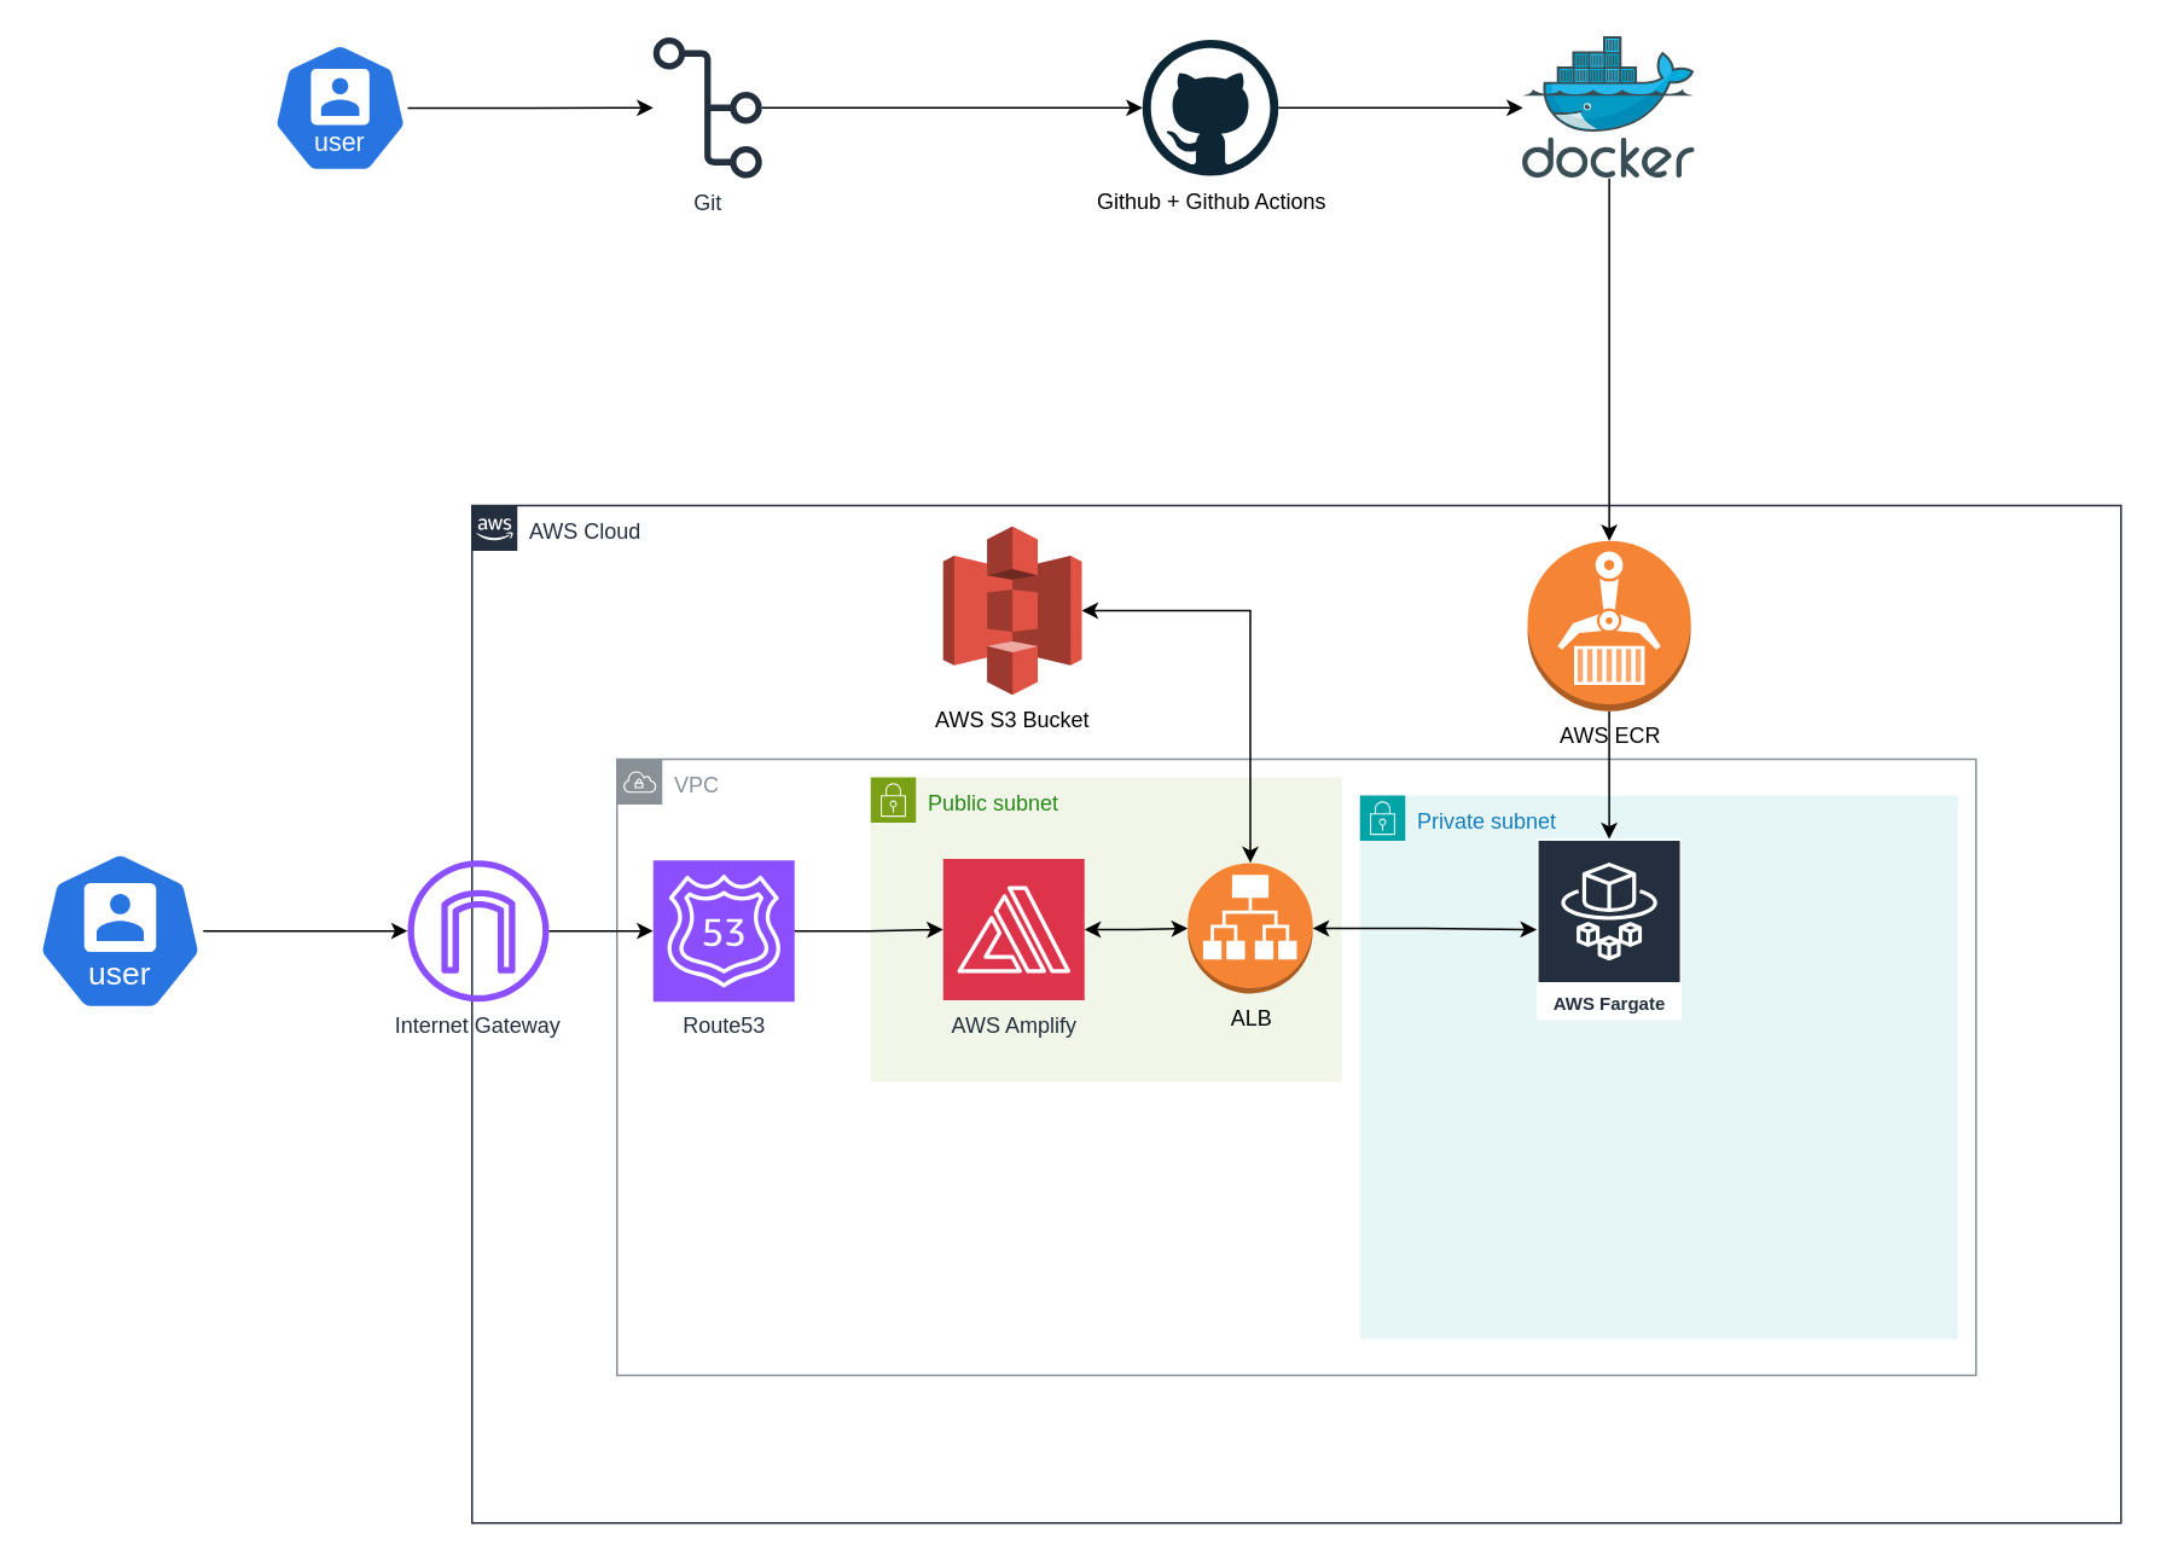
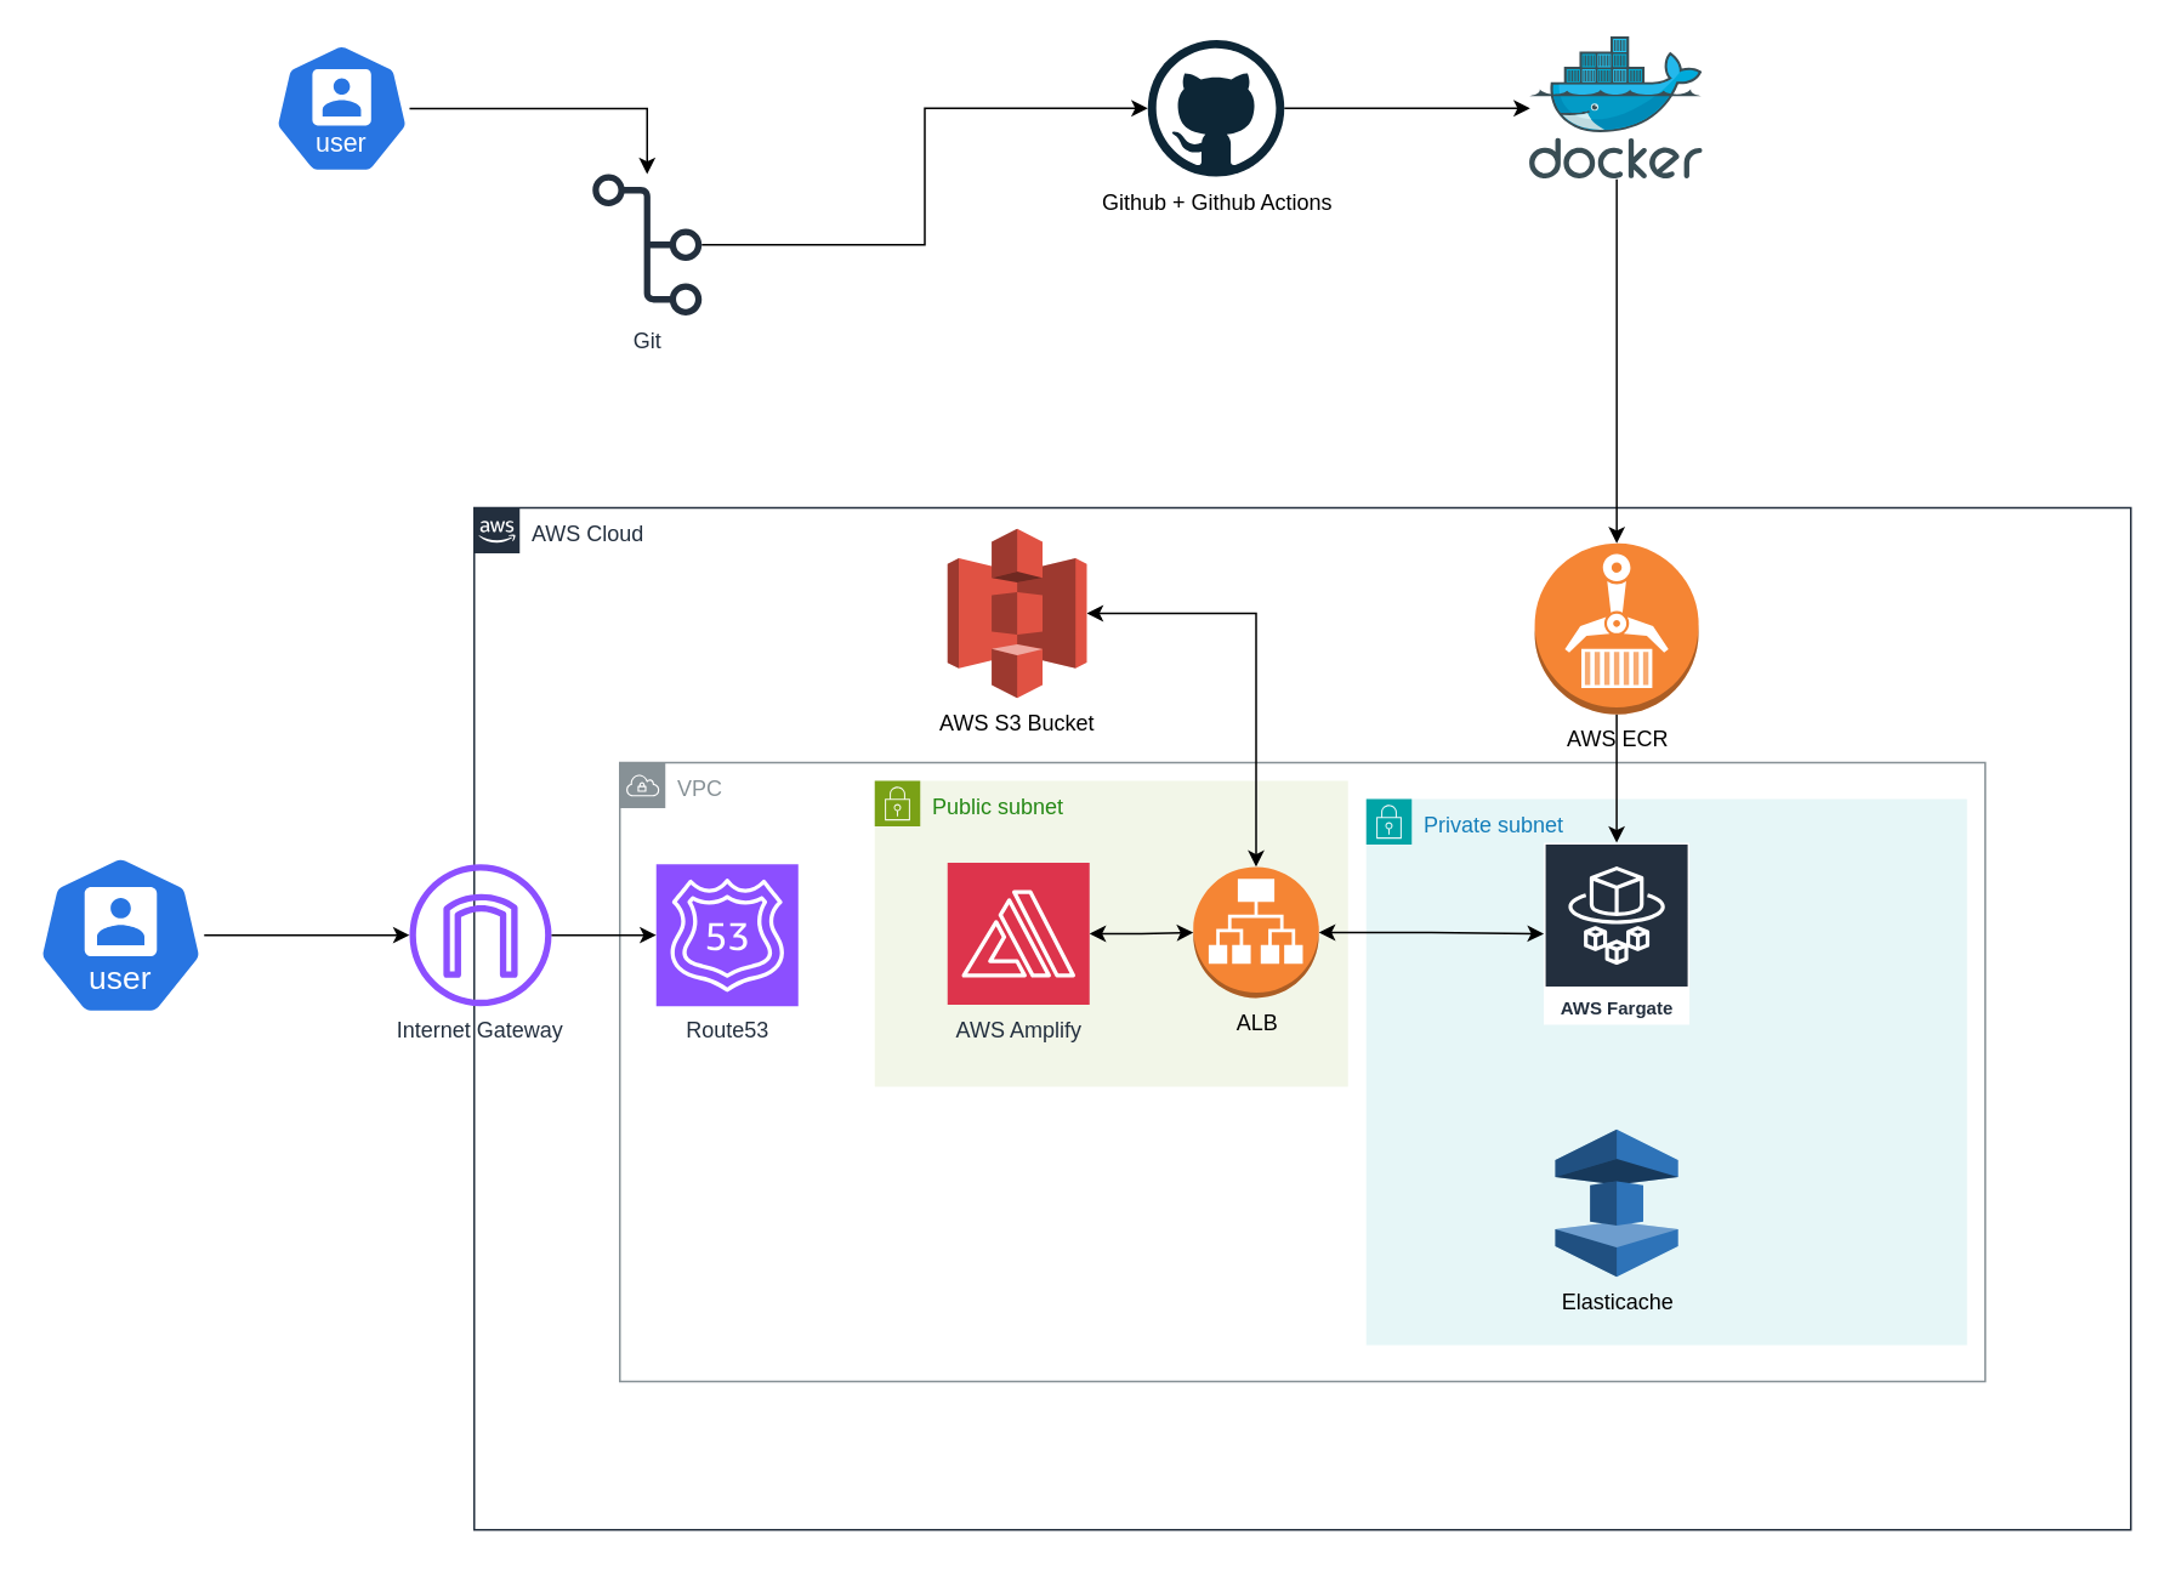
  <mxCell id="0" />
  <mxCell id="1" parent="0" />
  <mxCell id="2" value="AWS Cloud" style="points=[[0,0],[0.25,0],[0.5,0],[0.75,0],[1,0],[1,0.25],[1,0.5],[1,0.75],[1,1],[0.75,1],[0.5,1],[0.25,1],[0,1],[0,0.75],[0,0.5],[0,0.25]];outlineConnect=0;gradientColor=none;html=1;whiteSpace=wrap;fontSize=12;fontStyle=0;container=1;pointerEvents=0;collapsible=0;recursiveResize=0;shape=mxgraph.aws4.group;grIcon=mxgraph.aws4.group_aws_cloud_alt;strokeColor=#232F3E;fillColor=none;verticalAlign=top;align=left;spacingLeft=30;fontColor=#232F3E;dashed=0;" parent="1" vertex="1"><mxGeometry x="260" y="278.5" width="910" height="561.5" as="geometry" /></mxCell>
  <mxCell id="3" value="VPC" style="sketch=0;outlineConnect=0;gradientColor=none;html=1;whiteSpace=wrap;fontSize=12;fontStyle=0;shape=mxgraph.aws4.group;grIcon=mxgraph.aws4.group_vpc;strokeColor=#879196;fillColor=none;verticalAlign=top;align=left;spacingLeft=30;fontColor=#879196;dashed=0;" parent="2" vertex="1"><mxGeometry x="80" y="140" width="750" height="340" as="geometry" /></mxCell>
  <mxCell id="4" value="Private subnet" style="points=[[0,0],[0.25,0],[0.5,0],[0.75,0],[1,0],[1,0.25],[1,0.5],[1,0.75],[1,1],[0.75,1],[0.5,1],[0.25,1],[0,1],[0,0.75],[0,0.5],[0,0.25]];outlineConnect=0;gradientColor=none;html=1;whiteSpace=wrap;fontSize=12;fontStyle=0;container=1;pointerEvents=0;collapsible=0;recursiveResize=0;shape=mxgraph.aws4.group;grIcon=mxgraph.aws4.group_security_group;grStroke=0;strokeColor=#00A4A6;fillColor=#E6F6F7;verticalAlign=top;align=left;spacingLeft=30;fontColor=#147EBA;dashed=0;" parent="2" vertex="1"><mxGeometry x="490" y="160" width="330" height="300" as="geometry" /></mxCell>
  <mxCell id="5" value="Public subnet" style="points=[[0,0],[0.25,0],[0.5,0],[0.75,0],[1,0],[1,0.25],[1,0.5],[1,0.75],[1,1],[0.75,1],[0.5,1],[0.25,1],[0,1],[0,0.75],[0,0.5],[0,0.25]];outlineConnect=0;gradientColor=none;html=1;whiteSpace=wrap;fontSize=12;fontStyle=0;container=1;pointerEvents=0;collapsible=0;recursiveResize=0;shape=mxgraph.aws4.group;grIcon=mxgraph.aws4.group_security_group;grStroke=0;strokeColor=#7AA116;fillColor=#F2F6E8;verticalAlign=top;align=left;spacingLeft=30;fontColor=#248814;dashed=0;" parent="2" vertex="1"><mxGeometry x="220" y="150" width="260" height="168" as="geometry" /></mxCell>
  <mxCell id="6" style="edgeStyle=orthogonalEdgeStyle;rounded=0;orthogonalLoop=1;jettySize=auto;html=1;" parent="2" source="7" target="12" edge="1"><mxGeometry relative="1" as="geometry" /></mxCell>
  <mxCell id="7" value="AWS ECR" style="outlineConnect=0;dashed=0;verticalLabelPosition=bottom;verticalAlign=top;align=center;html=1;shape=mxgraph.aws3.ecr;fillColor=#F58534;gradientColor=none;" parent="2" vertex="1"><mxGeometry x="582.56" y="19.5" width="90" height="94" as="geometry" /></mxCell>
  <mxCell id="8" style="edgeStyle=orthogonalEdgeStyle;rounded=0;orthogonalLoop=1;jettySize=auto;html=1;startArrow=classic;startFill=1;" parent="2" source="9" target="14" edge="1"><mxGeometry relative="1" as="geometry" /></mxCell>
  <mxCell id="9" value="AWS S3 Bucket" style="outlineConnect=0;dashed=0;verticalLabelPosition=bottom;verticalAlign=top;align=center;html=1;shape=mxgraph.aws3.s3;fillColor=#E05243;gradientColor=none;" parent="2" vertex="1"><mxGeometry x="260" y="11.5" width="76.5" height="93" as="geometry" /></mxCell>
  <mxCell id="10" value="Route53" style="sketch=0;points=[[0,0,0],[0.25,0,0],[0.5,0,0],[0.75,0,0],[1,0,0],[0,1,0],[0.25,1,0],[0.5,1,0],[0.75,1,0],[1,1,0],[0,0.25,0],[0,0.5,0],[0,0.75,0],[1,0.25,0],[1,0.5,0],[1,0.75,0]];outlineConnect=0;fontColor=#232F3E;fillColor=#8C4FFF;strokeColor=#ffffff;dashed=0;verticalLabelPosition=bottom;verticalAlign=top;align=center;html=1;fontSize=12;fontStyle=0;aspect=fixed;shape=mxgraph.aws4.resourceIcon;resIcon=mxgraph.aws4.route_53;" parent="2" vertex="1"><mxGeometry x="100" y="195.75" width="78" height="78" as="geometry" /></mxCell>
- <mxCell id="11" style="edgeStyle=orthogonalEdgeStyle;rounded=0;orthogonalLoop=1;jettySize=auto;html=1;entryX=0;entryY=0.5;entryDx=0;entryDy=0;entryPerimeter=0;" parent="2" source="10" target="17" edge="1"><mxGeometry relative="1" as="geometry" /></mxCell>
  <mxCell id="12" value="AWS Fargate" style="sketch=0;outlineConnect=0;fontColor=#232F3E;gradientColor=none;strokeColor=#ffffff;fillColor=#232F3E;dashed=0;verticalLabelPosition=middle;verticalAlign=bottom;align=center;html=1;whiteSpace=wrap;fontSize=10;fontStyle=1;spacing=3;shape=mxgraph.aws4.productIcon;prIcon=mxgraph.aws4.fargate;" parent="2" vertex="1"><mxGeometry x="587.56" y="184" width="80" height="100" as="geometry" /></mxCell>
  <mxCell id="13" style="edgeStyle=orthogonalEdgeStyle;rounded=0;orthogonalLoop=1;jettySize=auto;html=1;startArrow=classic;startFill=1;" parent="2" source="14" target="12" edge="1"><mxGeometry relative="1" as="geometry" /></mxCell>
  <mxCell id="14" value="ALB" style="outlineConnect=0;dashed=0;verticalLabelPosition=bottom;verticalAlign=top;align=center;html=1;shape=mxgraph.aws3.application_load_balancer;fillColor=#F58534;gradientColor=none;" parent="2" vertex="1"><mxGeometry x="395" y="197.25" width="69" height="72" as="geometry" /></mxCell>
  <mxCell id="15" style="edgeStyle=orthogonalEdgeStyle;rounded=0;orthogonalLoop=1;jettySize=auto;html=1;startArrow=classic;startFill=1;" parent="2" source="17" target="14" edge="1"><mxGeometry relative="1" as="geometry" /></mxCell>
+ <mxCell id="16" value="Elasticache" style="outlineConnect=0;dashed=0;verticalLabelPosition=bottom;verticalAlign=top;align=center;html=1;shape=mxgraph.aws3.elasticache;fillColor=#2E73B8;gradientColor=none;" parent="2" vertex="1"><mxGeometry x="593.81" y="341.5" width="67.5" height="81" as="geometry" /></mxCell>
  <mxCell id="17" value="AWS Amplify" style="sketch=0;points=[[0,0,0],[0.25,0,0],[0.5,0,0],[0.75,0,0],[1,0,0],[0,1,0],[0.25,1,0],[0.5,1,0],[0.75,1,0],[1,1,0],[0,0.25,0],[0,0.5,0],[0,0.75,0],[1,0.25,0],[1,0.5,0],[1,0.75,0]];outlineConnect=0;fontColor=#232F3E;fillColor=#DD344C;strokeColor=#ffffff;dashed=0;verticalLabelPosition=bottom;verticalAlign=top;align=center;html=1;fontSize=12;fontStyle=0;aspect=fixed;shape=mxgraph.aws4.resourceIcon;resIcon=mxgraph.aws4.amplify;" parent="2" vertex="1"><mxGeometry x="260" y="195" width="78" height="78" as="geometry" /></mxCell>
  <mxCell id="18" style="edgeStyle=orthogonalEdgeStyle;rounded=0;orthogonalLoop=1;jettySize=auto;html=1;" parent="1" source="19" target="25" edge="1"><mxGeometry relative="1" as="geometry" /></mxCell>
  <mxCell id="19" value="Github + Github Actions" style="dashed=0;outlineConnect=0;html=1;align=center;labelPosition=center;verticalLabelPosition=bottom;verticalAlign=top;shape=mxgraph.weblogos.github" parent="1" vertex="1"><mxGeometry x="630" y="21.5" width="75" height="75" as="geometry" /></mxCell>
  <mxCell id="20" style="edgeStyle=orthogonalEdgeStyle;rounded=0;orthogonalLoop=1;jettySize=auto;html=1;" parent="1" source="21" target="19" edge="1"><mxGeometry relative="1" as="geometry" /></mxCell>
- <mxCell id="21" value="Git" style="sketch=0;outlineConnect=0;fontColor=#232F3E;gradientColor=none;fillColor=#232F3D;strokeColor=none;dashed=0;verticalLabelPosition=bottom;verticalAlign=top;align=center;html=1;fontSize=12;fontStyle=0;aspect=fixed;pointerEvents=1;shape=mxgraph.aws4.git_repository;" parent="1" vertex="1"><mxGeometry x="360" y="20" width="60" height="78" as="geometry" /></mxCell>
+ <mxCell id="21" value="Git" style="sketch=0;outlineConnect=0;fontColor=#232F3E;gradientColor=none;fillColor=#232F3D;strokeColor=none;dashed=0;verticalLabelPosition=bottom;verticalAlign=top;align=center;html=1;fontSize=12;fontStyle=0;aspect=fixed;pointerEvents=1;shape=mxgraph.aws4.git_repository;" parent="1" vertex="1"><mxGeometry x="325" y="95" width="60" height="78" as="geometry" /></mxCell>
  <mxCell id="22" style="edgeStyle=orthogonalEdgeStyle;rounded=0;orthogonalLoop=1;jettySize=auto;html=1;" parent="1" source="23" target="21" edge="1"><mxGeometry relative="1" as="geometry" /></mxCell>
  <mxCell id="23" value="" style="aspect=fixed;sketch=0;html=1;dashed=0;whitespace=wrap;verticalLabelPosition=bottom;verticalAlign=top;fillColor=#2875E2;strokeColor=#ffffff;points=[[0.005,0.63,0],[0.1,0.2,0],[0.9,0.2,0],[0.5,0,0],[0.995,0.63,0],[0.72,0.99,0],[0.5,1,0],[0.28,0.99,0]];shape=mxgraph.kubernetes.icon2;kubernetesLabel=1;prIcon=user" parent="1" vertex="1"><mxGeometry x="150" y="23.25" width="74.48" height="71.5" as="geometry" /></mxCell>
  <mxCell id="24" style="edgeStyle=orthogonalEdgeStyle;rounded=0;orthogonalLoop=1;jettySize=auto;html=1;" parent="1" source="25" target="7" edge="1"><mxGeometry relative="1" as="geometry" /></mxCell>
  <mxCell id="25" value="" style="image;sketch=0;aspect=fixed;html=1;points=[];align=center;fontSize=12;image=img/lib/mscae/Docker.svg;" parent="1" vertex="1"><mxGeometry x="840" y="20" width="95.12" height="78" as="geometry" /></mxCell>
  <mxCell id="26" value="Internet Gateway" style="sketch=0;outlineConnect=0;fontColor=#232F3E;gradientColor=none;fillColor=#8C4FFF;strokeColor=none;dashed=0;verticalLabelPosition=bottom;verticalAlign=top;align=center;html=1;fontSize=12;fontStyle=0;aspect=fixed;pointerEvents=1;shape=mxgraph.aws4.internet_gateway;" parent="1" vertex="1"><mxGeometry x="224.48" y="474.25" width="78" height="78" as="geometry" /></mxCell>
  <mxCell id="27" style="edgeStyle=orthogonalEdgeStyle;rounded=0;orthogonalLoop=1;jettySize=auto;html=1;entryX=0;entryY=0.5;entryDx=0;entryDy=0;entryPerimeter=0;" parent="1" source="26" target="10" edge="1"><mxGeometry relative="1" as="geometry" /></mxCell>
  <mxCell id="28" style="edgeStyle=orthogonalEdgeStyle;rounded=0;orthogonalLoop=1;jettySize=auto;html=1;" parent="1" source="29" target="26" edge="1"><mxGeometry relative="1" as="geometry" /></mxCell>
  <mxCell id="29" value="" style="aspect=fixed;sketch=0;html=1;dashed=0;whitespace=wrap;verticalLabelPosition=bottom;verticalAlign=top;fillColor=#2875E2;strokeColor=#ffffff;points=[[0.005,0.63,0],[0.1,0.2,0],[0.9,0.2,0],[0.5,0,0],[0.995,0.63,0],[0.72,0.99,0],[0.5,1,0],[0.28,0.99,0]];shape=mxgraph.kubernetes.icon2;kubernetesLabel=1;prIcon=user" parent="1" vertex="1"><mxGeometry x="20" y="469.25" width="91.67" height="88" as="geometry" /></mxCell>
